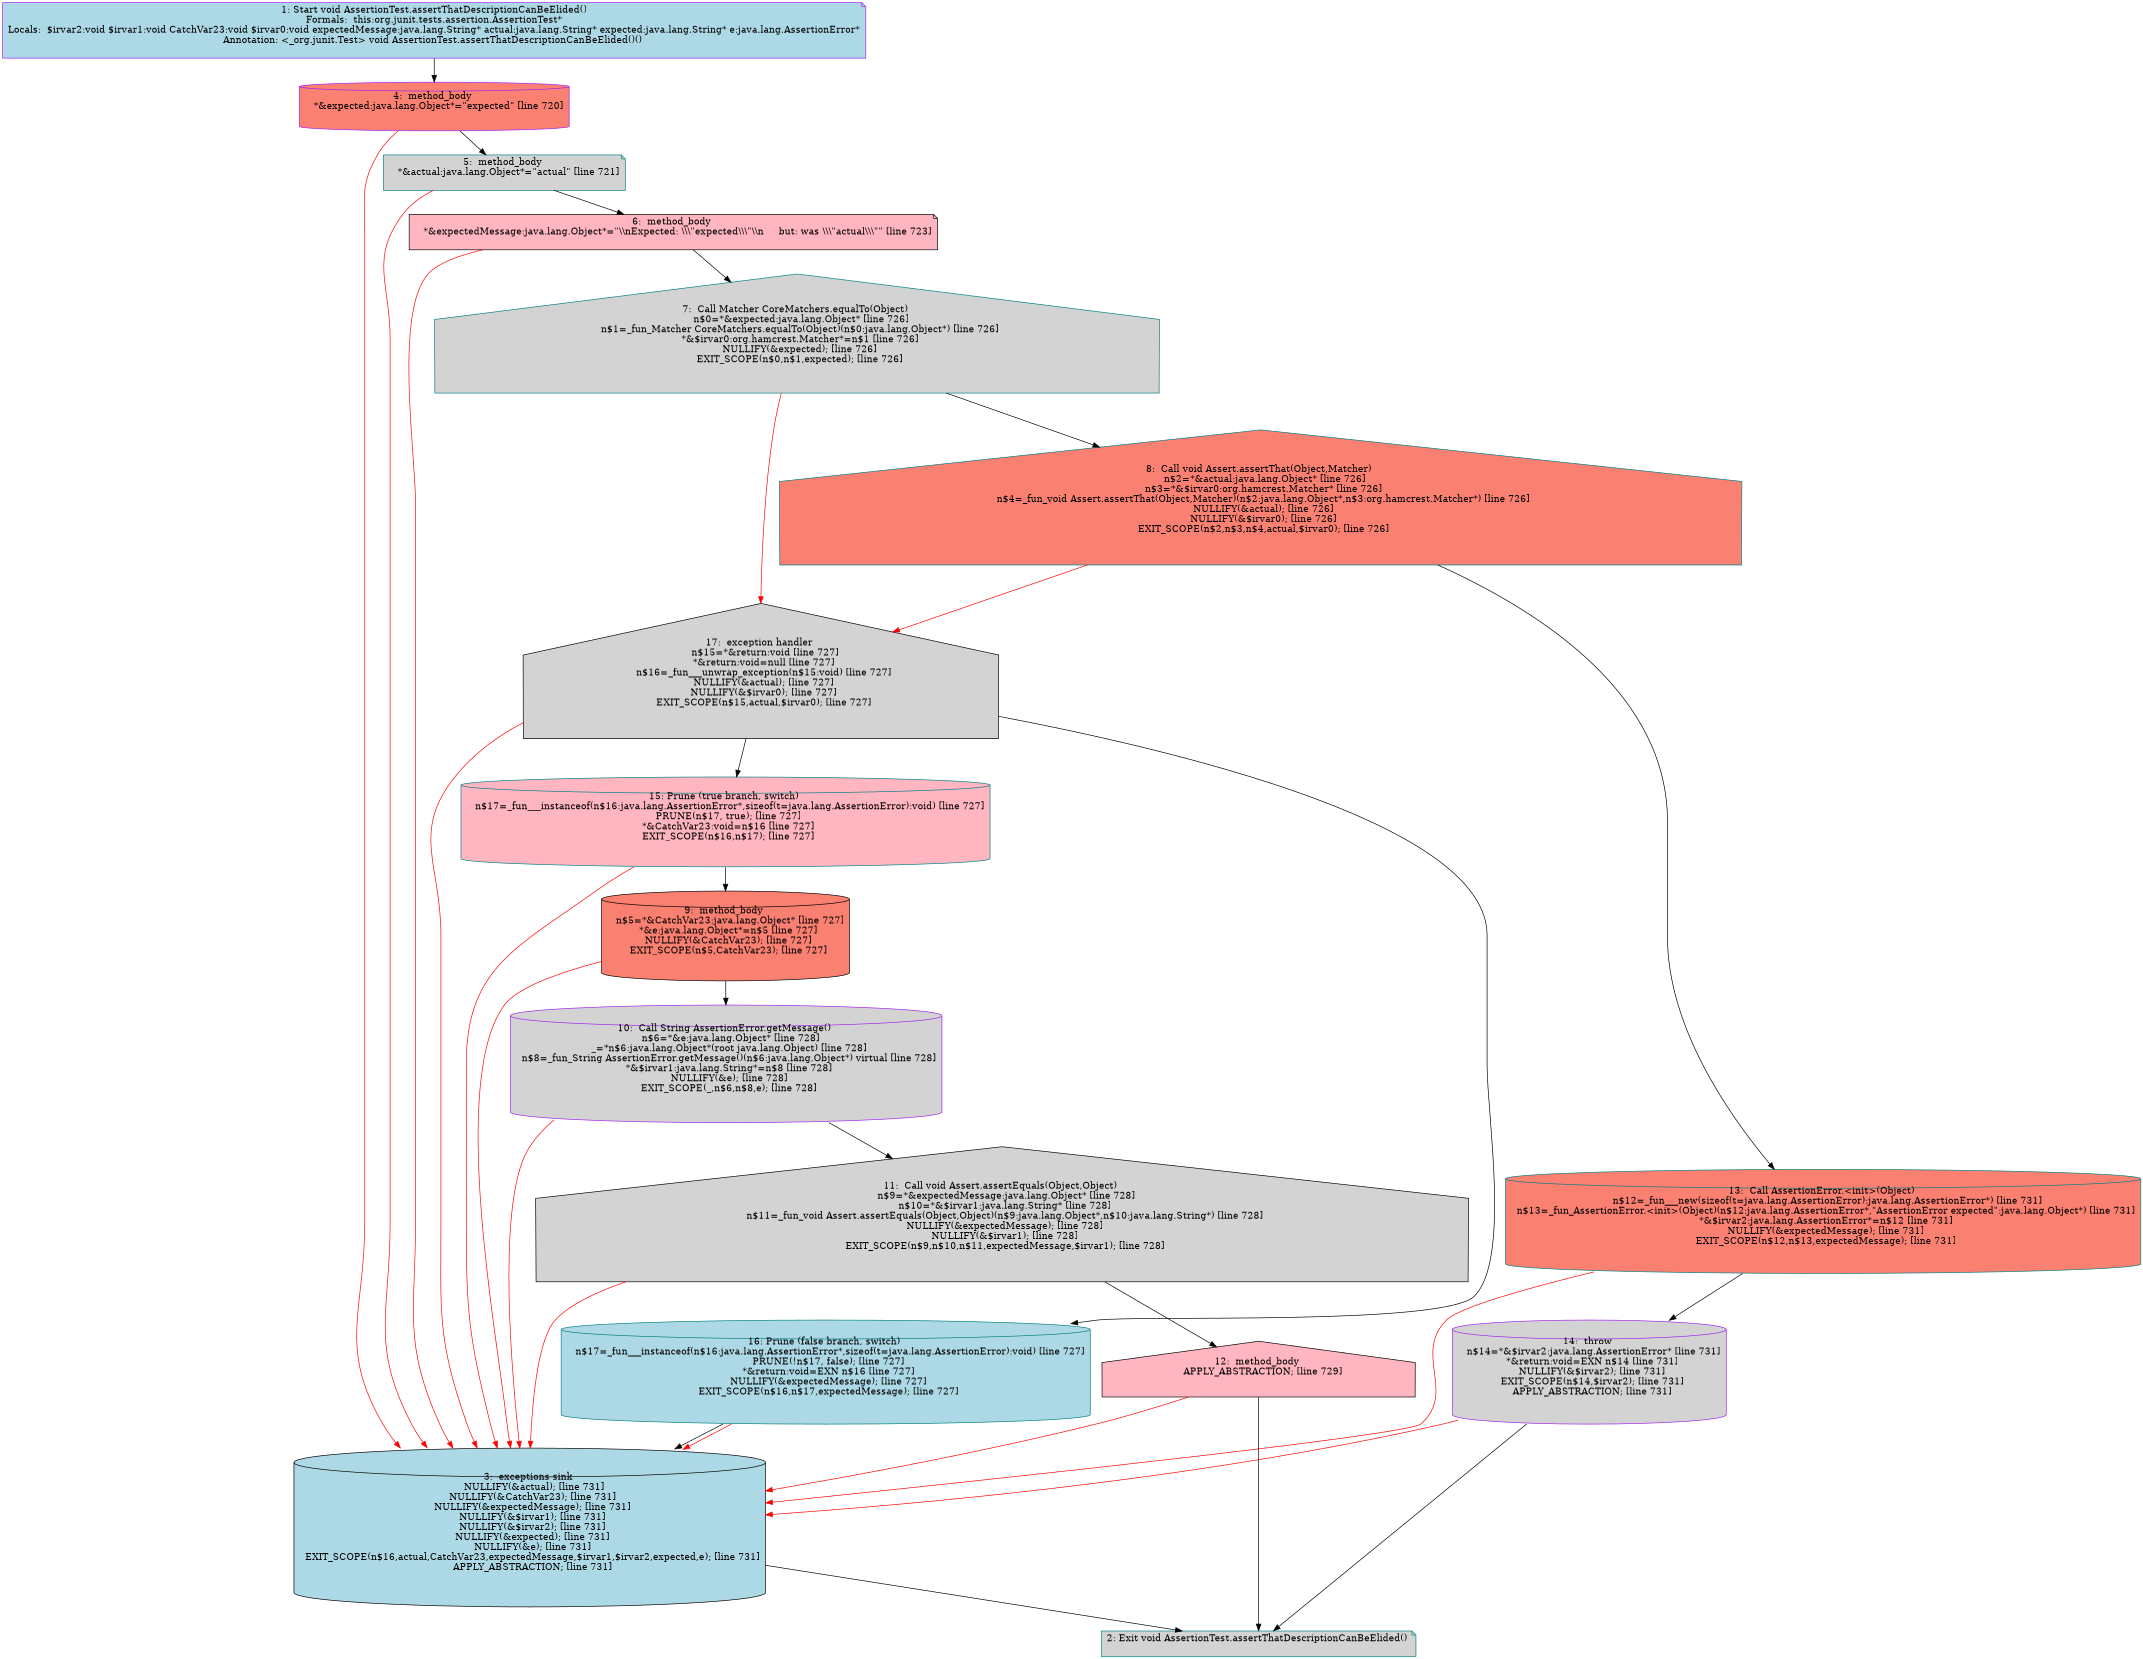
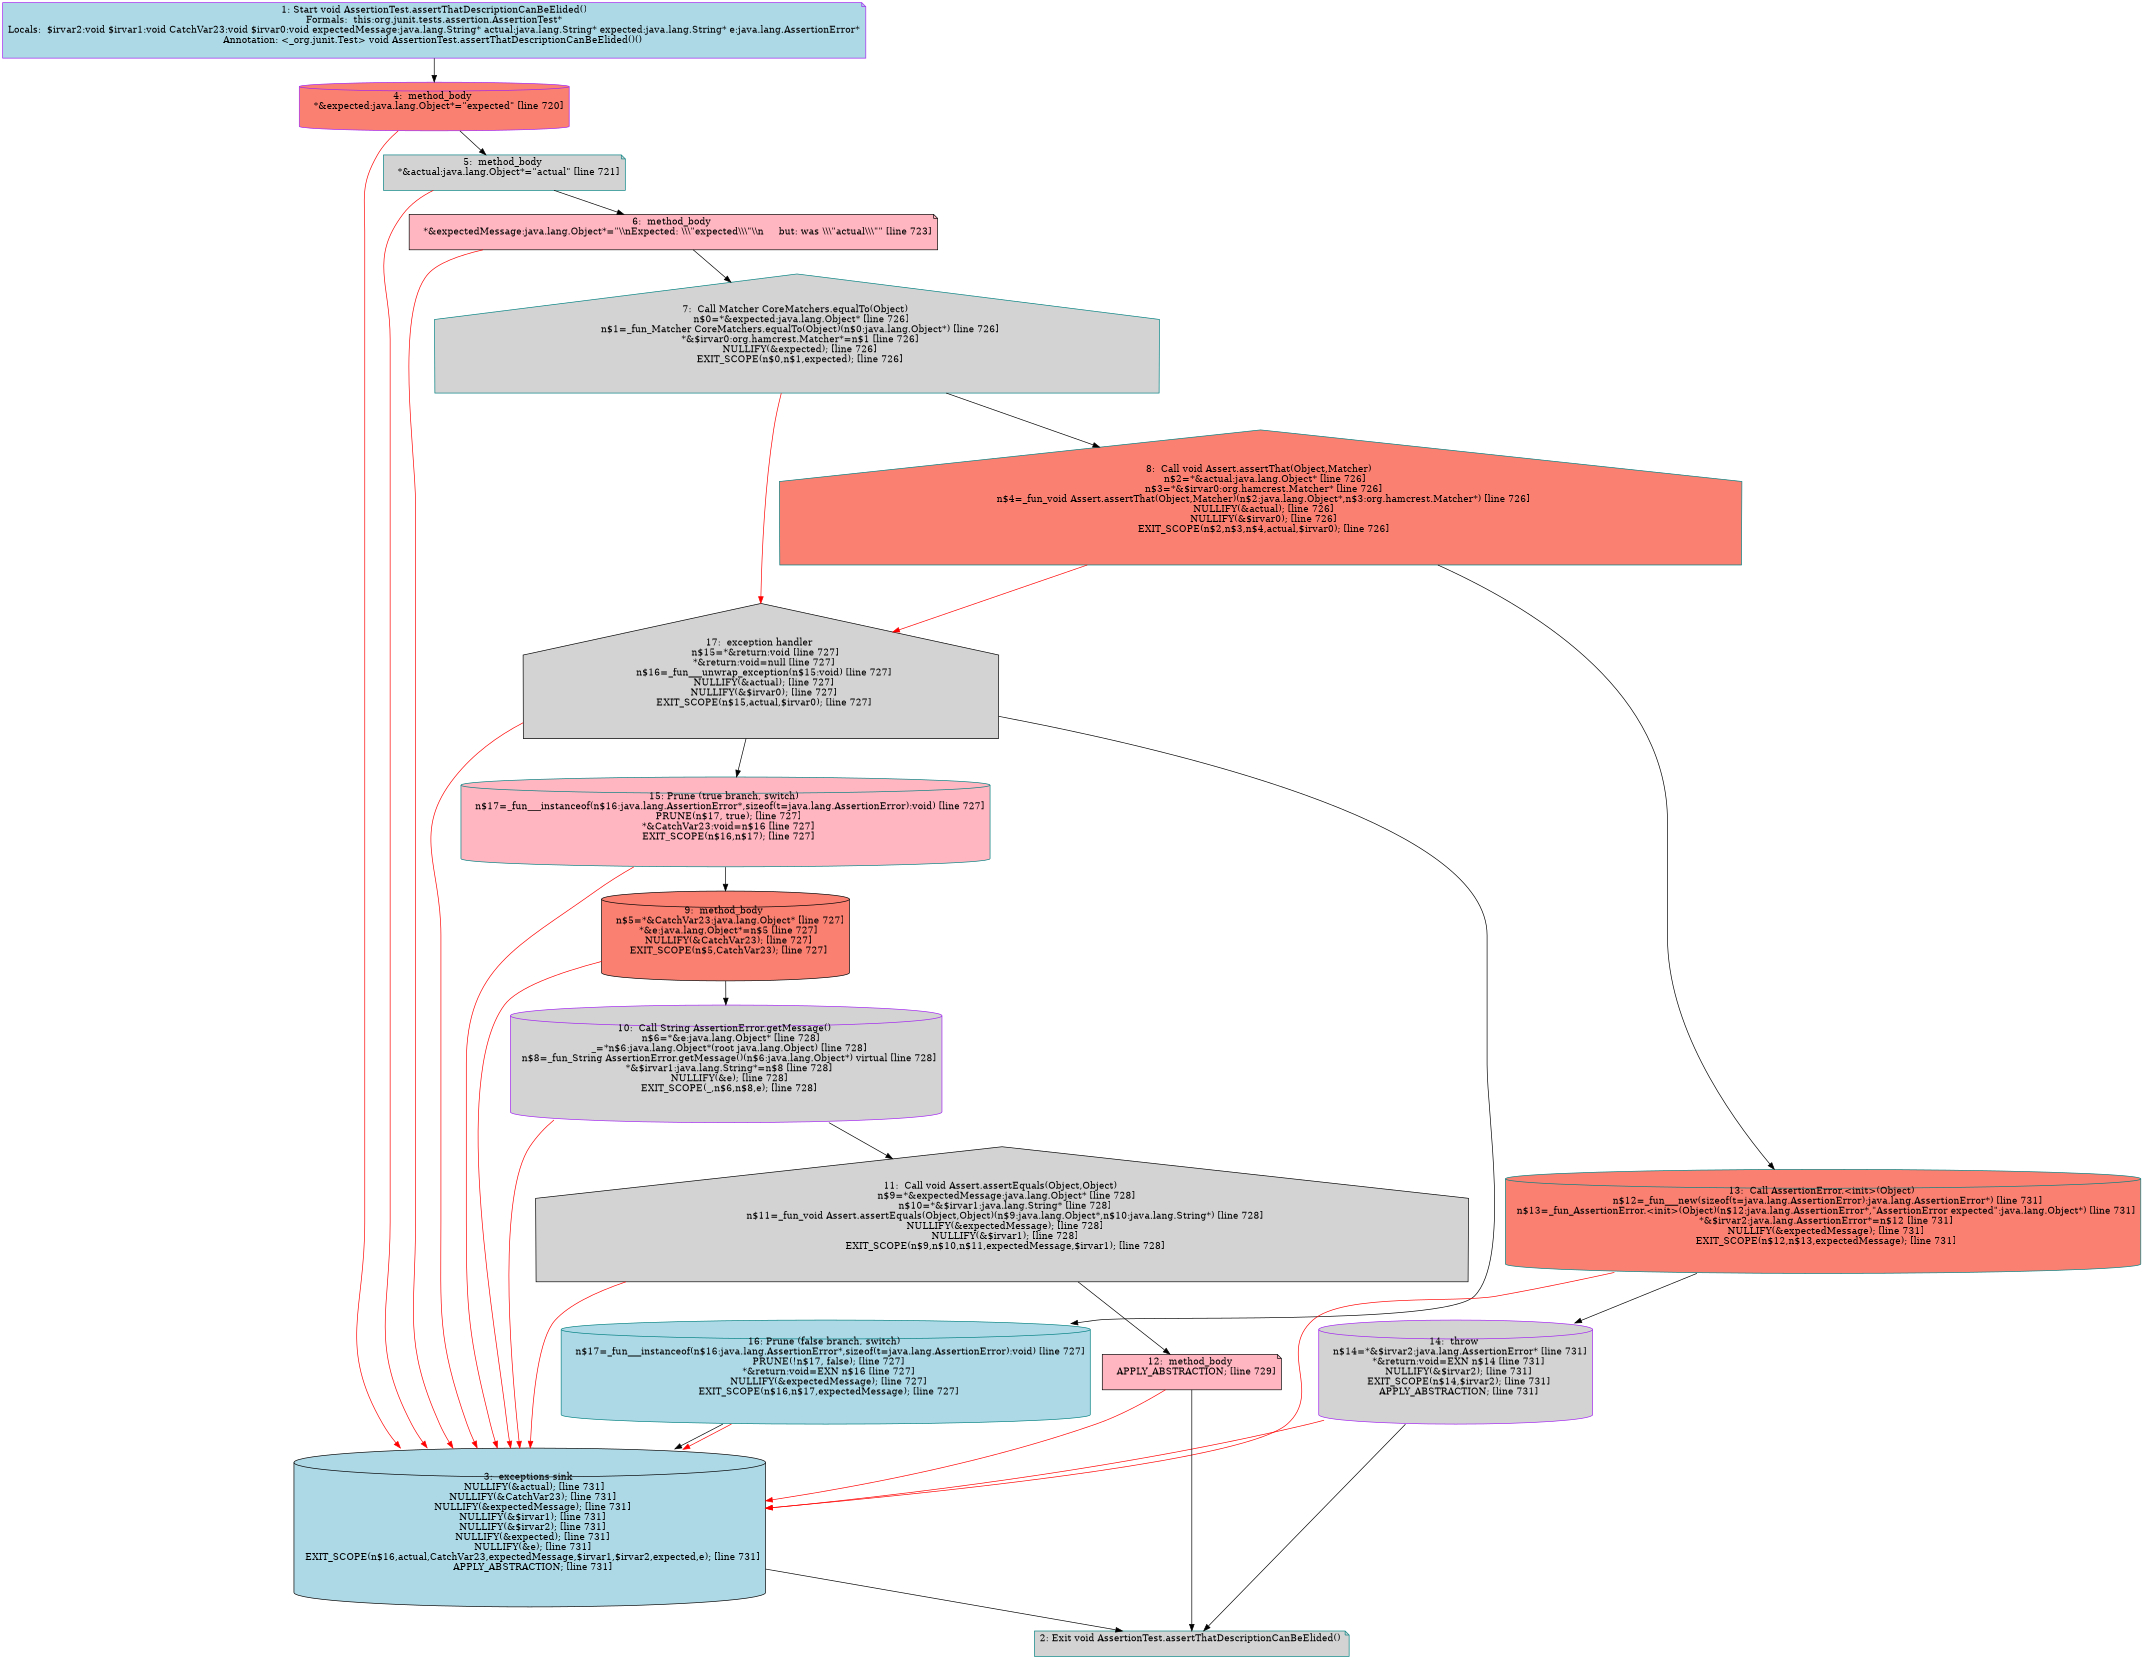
  digraph {
    node [color=teal style=filled fillcolor=lightgrey shape=cylinder]
    n1 [color=purple label="1: Start void AssertionTest.assertThatDescriptionCanBeElided()\nFormals:  this:org.junit.tests.assertion.AssertionTest*\nLocals:  $irvar2:void $irvar1:void CatchVar23:void $irvar0:void expectedMessage:java.lang.String* actual:java.lang.String* expected:java.lang.String* e:java.lang.AssertionError*\nAnnotation: <_org.junit.Test> void AssertionTest.assertThatDescriptionCanBeElided()() \n  " fillcolor=lightblue shape=note]
    n2 [label="4:  method_body \n   *&expected:java.lang.Object*=\"expected\" [line 720]\n " fillcolor=salmon color=purple]
    n3 [label="3:  exceptions sink \n   NULLIFY(&actual); [line 731]\n  NULLIFY(&CatchVar23); [line 731]\n  NULLIFY(&expectedMessage); [line 731]\n  NULLIFY(&$irvar1); [line 731]\n  NULLIFY(&$irvar2); [line 731]\n  NULLIFY(&expected); [line 731]\n  NULLIFY(&e); [line 731]\n  EXIT_SCOPE(n$16,actual,CatchVar23,expectedMessage,$irvar1,$irvar2,expected,e); [line 731]\n  APPLY_ABSTRACTION; [line 731]\n " fillcolor=lightblue color=black]
    n4 [label="5:  method_body \n   *&actual:java.lang.Object*=\"actual\" [line 721]\n " shape=note]
    n5 [label="2: Exit void AssertionTest.assertThatDescriptionCanBeElided() \n  " shape=note]
    n6 [label="6:  method_body \n   *&expectedMessage:java.lang.Object*=\"\\\\nExpected: \\\\\\\"expected\\\\\\\"\\\\n     but: was \\\\\\\"actual\\\\\\\"\" [line 723]\n " shape=note fillcolor=lightpink color=black]
    n7 [label="7:  Call Matcher CoreMatchers.equalTo(Object) \n   n$0=*&expected:java.lang.Object* [line 726]\n  n$1=_fun_Matcher CoreMatchers.equalTo(Object)(n$0:java.lang.Object*) [line 726]\n  *&$irvar0:org.hamcrest.Matcher*=n$1 [line 726]\n  NULLIFY(&expected); [line 726]\n  EXIT_SCOPE(n$0,n$1,expected); [line 726]\n " shape=house]
    n8 [label="8:  Call void Assert.assertThat(Object,Matcher) \n   n$2=*&actual:java.lang.Object* [line 726]\n  n$3=*&$irvar0:org.hamcrest.Matcher* [line 726]\n  n$4=_fun_void Assert.assertThat(Object,Matcher)(n$2:java.lang.Object*,n$3:org.hamcrest.Matcher*) [line 726]\n  NULLIFY(&actual); [line 726]\n  NULLIFY(&$irvar0); [line 726]\n  EXIT_SCOPE(n$2,n$3,n$4,actual,$irvar0); [line 726]\n " shape=house fillcolor=salmon]
    n9 [label="17:  exception handler \n   n$15=*&return:void [line 727]\n  *&return:void=null [line 727]\n  n$16=_fun___unwrap_exception(n$15:void) [line 727]\n  NULLIFY(&actual); [line 727]\n  NULLIFY(&$irvar0); [line 727]\n  EXIT_SCOPE(n$15,actual,$irvar0); [line 727]\n " shape=house color=black]
    n10 [label="13:  Call AssertionError.<init>(Object) \n   n$12=_fun___new(sizeof(t=java.lang.AssertionError):java.lang.AssertionError*) [line 731]\n  n$13=_fun_AssertionError.<init>(Object)(n$12:java.lang.AssertionError*,\"AssertionError expected\":java.lang.Object*) [line 731]\n  *&$irvar2:java.lang.AssertionError*=n$12 [line 731]\n  NULLIFY(&expectedMessage); [line 731]\n  EXIT_SCOPE(n$12,n$13,expectedMessage); [line 731]\n " fillcolor=salmon]
    n11 [label="15: Prune (true branch, switch) \n   n$17=_fun___instanceof(n$16:java.lang.AssertionError*,sizeof(t=java.lang.AssertionError):void) [line 727]\n  PRUNE(n$17, true); [line 727]\n  *&CatchVar23:void=n$16 [line 727]\n  EXIT_SCOPE(n$16,n$17); [line 727]\n " fillcolor=lightpink]
    n12 [label="16: Prune (false branch, switch) \n   n$17=_fun___instanceof(n$16:java.lang.AssertionError*,sizeof(t=java.lang.AssertionError):void) [line 727]\n  PRUNE(!n$17, false); [line 727]\n  *&return:void=EXN n$16 [line 727]\n  NULLIFY(&expectedMessage); [line 727]\n  EXIT_SCOPE(n$16,n$17,expectedMessage); [line 727]\n " fillcolor=lightblue]
    n13 [label="14:  throw \n   n$14=*&$irvar2:java.lang.AssertionError* [line 731]\n  *&return:void=EXN n$14 [line 731]\n  NULLIFY(&$irvar2); [line 731]\n  EXIT_SCOPE(n$14,$irvar2); [line 731]\n  APPLY_ABSTRACTION; [line 731]\n " color=purple]
    n14 [label="9:  method_body \n   n$5=*&CatchVar23:java.lang.Object* [line 727]\n  *&e:java.lang.Object*=n$5 [line 727]\n  NULLIFY(&CatchVar23); [line 727]\n  EXIT_SCOPE(n$5,CatchVar23); [line 727]\n " fillcolor=salmon color=black]
    n15 [label="10:  Call String AssertionError.getMessage() \n   n$6=*&e:java.lang.Object* [line 728]\n  _=*n$6:java.lang.Object*(root java.lang.Object) [line 728]\n  n$8=_fun_String AssertionError.getMessage()(n$6:java.lang.Object*) virtual [line 728]\n  *&$irvar1:java.lang.String*=n$8 [line 728]\n  NULLIFY(&e); [line 728]\n  EXIT_SCOPE(_,n$6,n$8,e); [line 728]\n " color=purple]
    n16 [label="11:  Call void Assert.assertEquals(Object,Object) \n   n$9=*&expectedMessage:java.lang.Object* [line 728]\n  n$10=*&$irvar1:java.lang.String* [line 728]\n  n$11=_fun_void Assert.assertEquals(Object,Object)(n$9:java.lang.Object*,n$10:java.lang.String*) [line 728]\n  NULLIFY(&expectedMessage); [line 728]\n  NULLIFY(&$irvar1); [line 728]\n  EXIT_SCOPE(n$9,n$10,n$11,expectedMessage,$irvar1); [line 728]\n " shape=house color=black]
-   n17 [label="12:  method_body \n   APPLY_ABSTRACTION; [line 729]\n " shape=house fillcolor=lightpink color=black]
+   n17 [label="12:  method_body \n   APPLY_ABSTRACTION; [line 729]\n " shape=note fillcolor=lightpink color=black]
    n1 -> n2
    n2 -> n3 [color=red]
    n2 -> n4
    n3 -> n5
    n4 -> n3 [color=red]
    n4 -> n6
    n6 -> n3 [color=red]
    n6 -> n7
    n7 -> n8
    n7 -> n9 [color=red]
    n8 -> n9 [color=red]
    n8 -> n10
    n9 -> n3 [color=red]
    n9 -> n11
    n9 -> n12
    n10 -> n3 [color=red]
    n10 -> n13
    n11 -> n3 [color=red]
    n11 -> n14
    n12 -> n3
    n12 -> n3 [color=red]
    n13 -> n3 [color=red]
    n13 -> n5
    n14 -> n3 [color=red]
    n14 -> n15
    n15 -> n3 [color=red]
    n15 -> n16
    n16 -> n3 [color=red]
    n16 -> n17
    n17 -> n3 [color=red]
    n17 -> n5
  }
